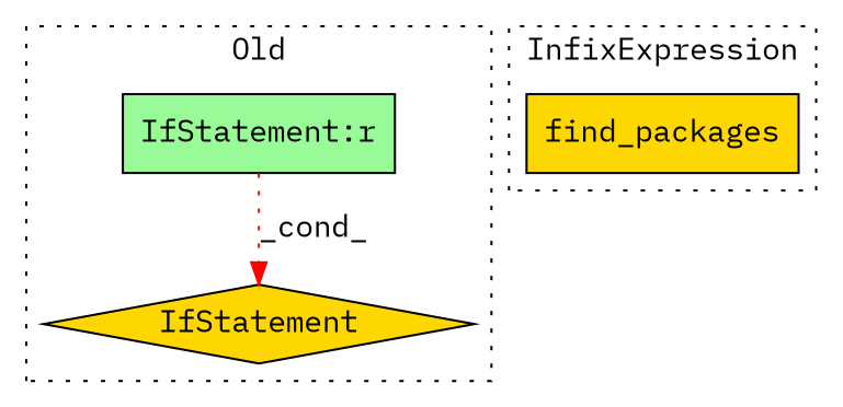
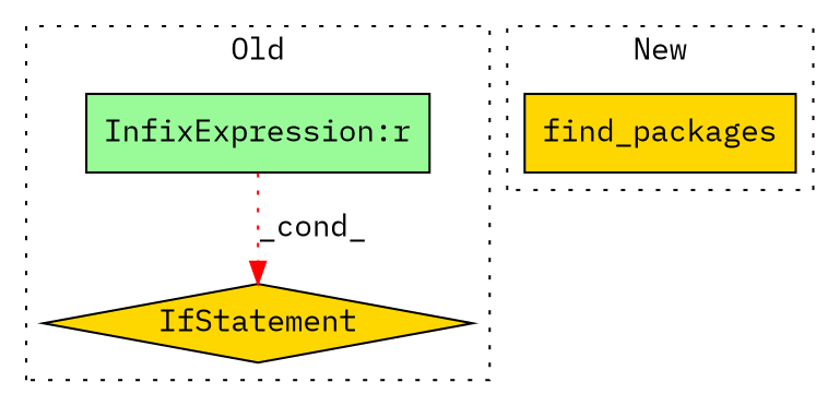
  digraph {
    fontname="IBM Plex Mono"
    node [l=3 shape=box style=filled fillcolor=gold fontname="IBM Plex Mono"]
    n1 [a=25 label=IfStatement s=1590 shape=diamond]
-   n2 [a=27 label="IfStatement:r" s=1566 fillcolor=palegreen]
+   n2 [a=27 label="InfixExpression:r" s=1566 fillcolor=palegreen]
    n3 [a=32 l="14,1" label=find_packages s="812,851"]
    subgraph cluster_1 {
      label=Old
      style=dotted
      n1
      n2
    }
    subgraph cluster_2 {
-     label=InfixExpression
+     label=New
      style=dotted
      n3
    }
    n2 -> n1 [label=_cond_ color=red style=dotted fontname="IBM Plex Mono"]
  }
